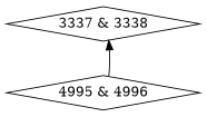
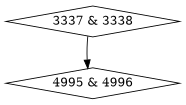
  digraph {
    node [shape=diamond]
    n1 [label="3337 & 3338"]
    n2 [label="4995 & 4996"]
-   n2 -> n1
+   n1 -> n2
  }
